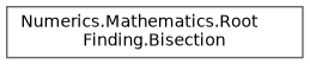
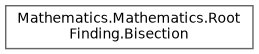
  digraph {
    rankdir=LR
-   n1 [color=grey40 fillcolor=white fontname=Helvetica fontsize=10 height=0.2 label="Numerics.Mathematics.Root\lFinding.Bisection" shape=box style=filled width=0.4]
+   n1 [color=grey40 fillcolor=white fontname=Helvetica fontsize=10 height=0.2 label="Mathematics.Mathematics.Root\lFinding.Bisection" shape=box style=filled width=0.4]
  }
